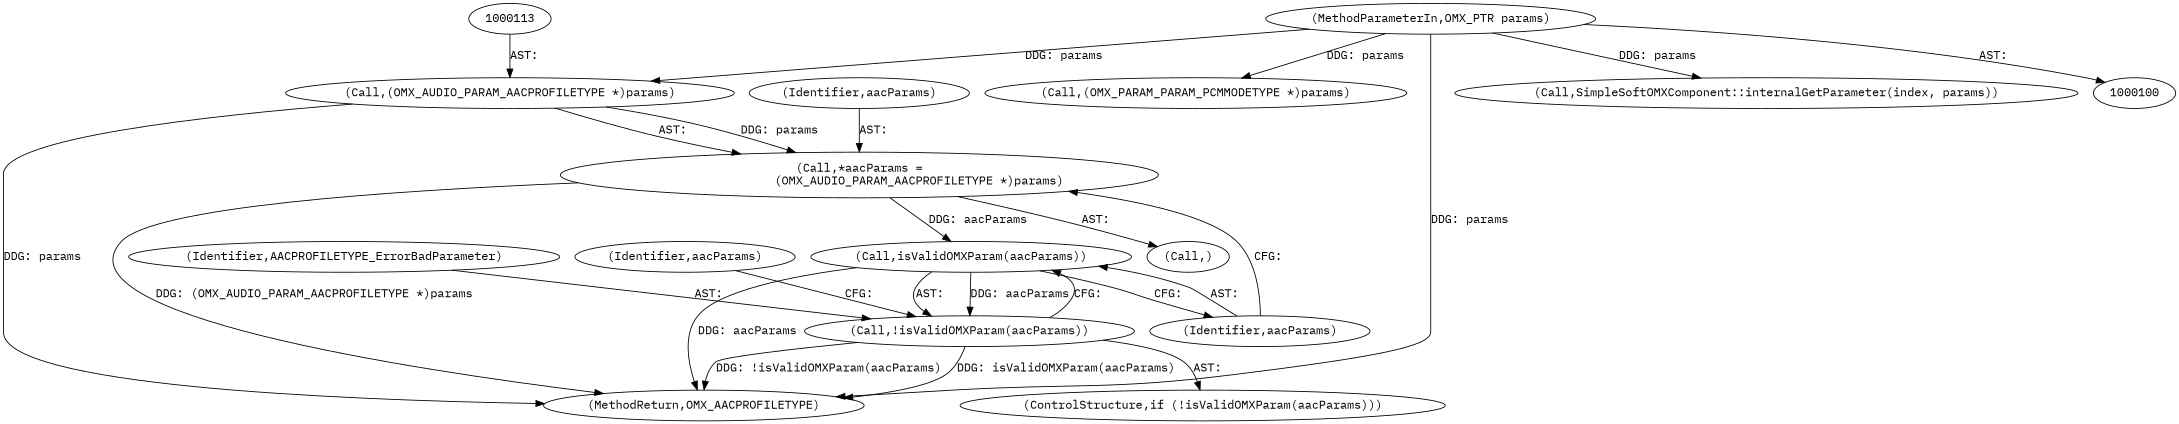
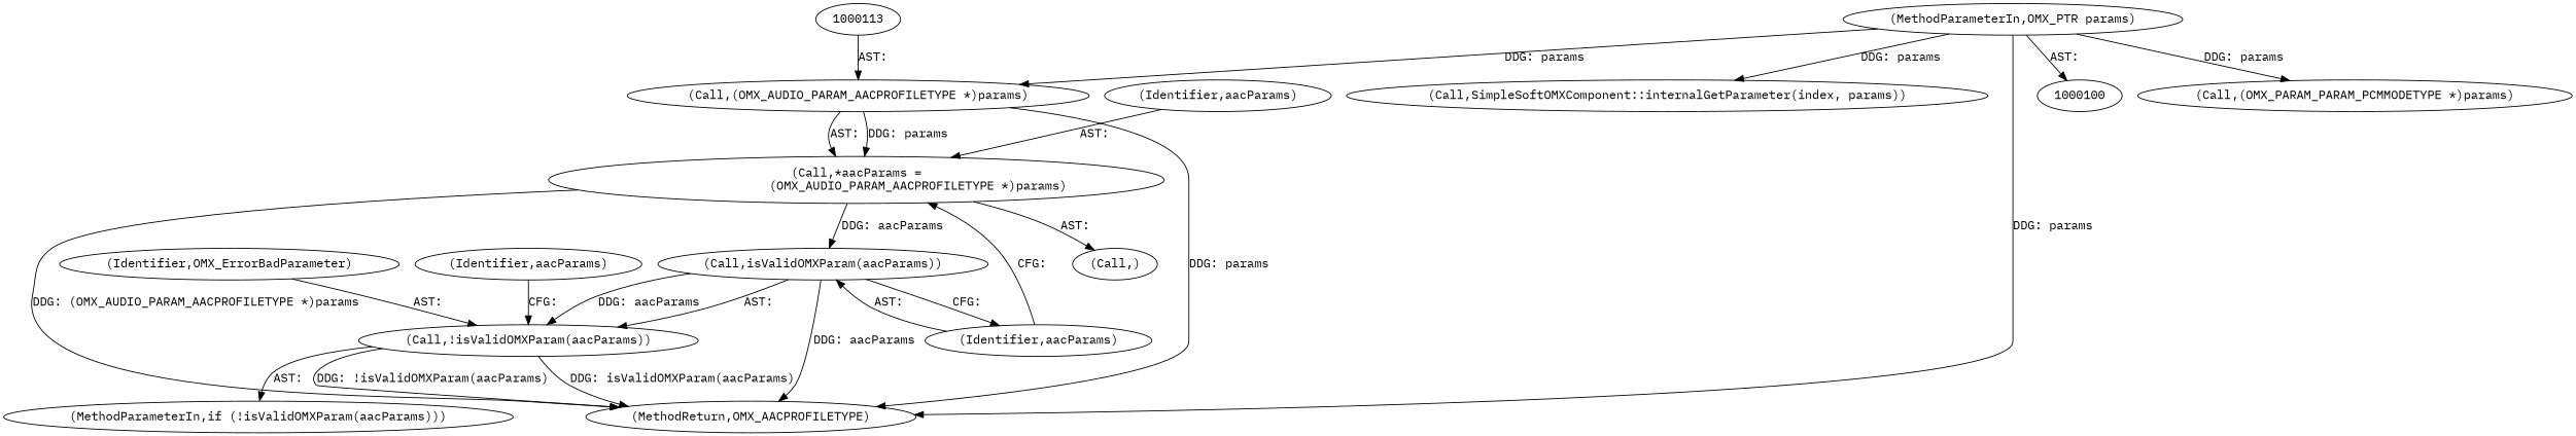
  digraph {
    fontname="IBM Plex Mono"
    node [fontname="IBM Plex Mono"]
    edge [fontname="IBM Plex Mono"]
    n1 [label="(Call,*aacParams =\n                 (OMX_AUDIO_PARAM_AACPROFILETYPE *)params)"]
    n2 [label="(Call,isValidOMXParam(aacParams))"]
    n3 [label="(Call,)"]
    n4 [label="(MethodReturn,OMX_AACPROFILETYPE)"]
    n5 [label="(Call,(OMX_AUDIO_PARAM_AACPROFILETYPE *)params)"]
    n6 [label="(Call,!isValidOMXParam(aacParams))"]
    n7 [label="(Identifier,aacParams)"]
    n8 [label="(MethodParameterIn,OMX_PTR params)"]
    n9 [label="(Call,(OMX_PARAM_PARAM_PCMMODETYPE *)params)"]
    n10 [label="(Call,SimpleSoftOMXComponent::internalGetParameter(index, params))"]
    1000100
-   n12 [label="(ControlStructure,if (!isValidOMXParam(aacParams)))"]
-   n13 [label="(Identifier,AACPROFILETYPE_ErrorBadParameter)"]
+   n12 [label="(MethodParameterIn,if (!isValidOMXParam(aacParams)))"]
+   n13 [label="(Identifier,OMX_ErrorBadParameter)"]
    n14 [label="(Identifier,aacParams)"]
    n15 [label="(Identifier,aacParams)"]
    1000113
    n1 -> n2 [label="DDG: aacParams"]
    n1 -> n3 [label="AST: "]
    n1 -> n4 [label="DDG: (OMX_AUDIO_PARAM_AACPROFILETYPE *)params"]
    n2 -> n4 [label="DDG: aacParams"]
    n2 -> n6 [label="AST: "]
    n2 -> n6 [label="DDG: aacParams"]
    n2 -> n7 [label="CFG: "]
    n5 -> n1 [label="AST: "]
    n5 -> n1 [label="DDG: params"]
    n5 -> n4 [label="DDG: params"]
-   n6 -> n2 [label="CFG: "]
    n6 -> n4 [label="DDG: isValidOMXParam(aacParams)"]
    n6 -> n4 [label="DDG: !isValidOMXParam(aacParams)"]
    n6 -> n12 [label="AST: "]
    n7 -> n1 [label="CFG: "]
    n7 -> n2 [label="AST: "]
    n8 -> n4 [label="DDG: params"]
    n8 -> n5 [label="DDG: params"]
    n8 -> n9 [label="DDG: params"]
    n8 -> n10 [label="DDG: params"]
    n8 -> 1000100 [label="AST: "]
    n13 -> n6 [label="AST: "]
    n14 -> n1 [label="AST: "]
    n15 -> n6 [label="CFG: "]
    1000113 -> n5 [label="AST: "]
  }
